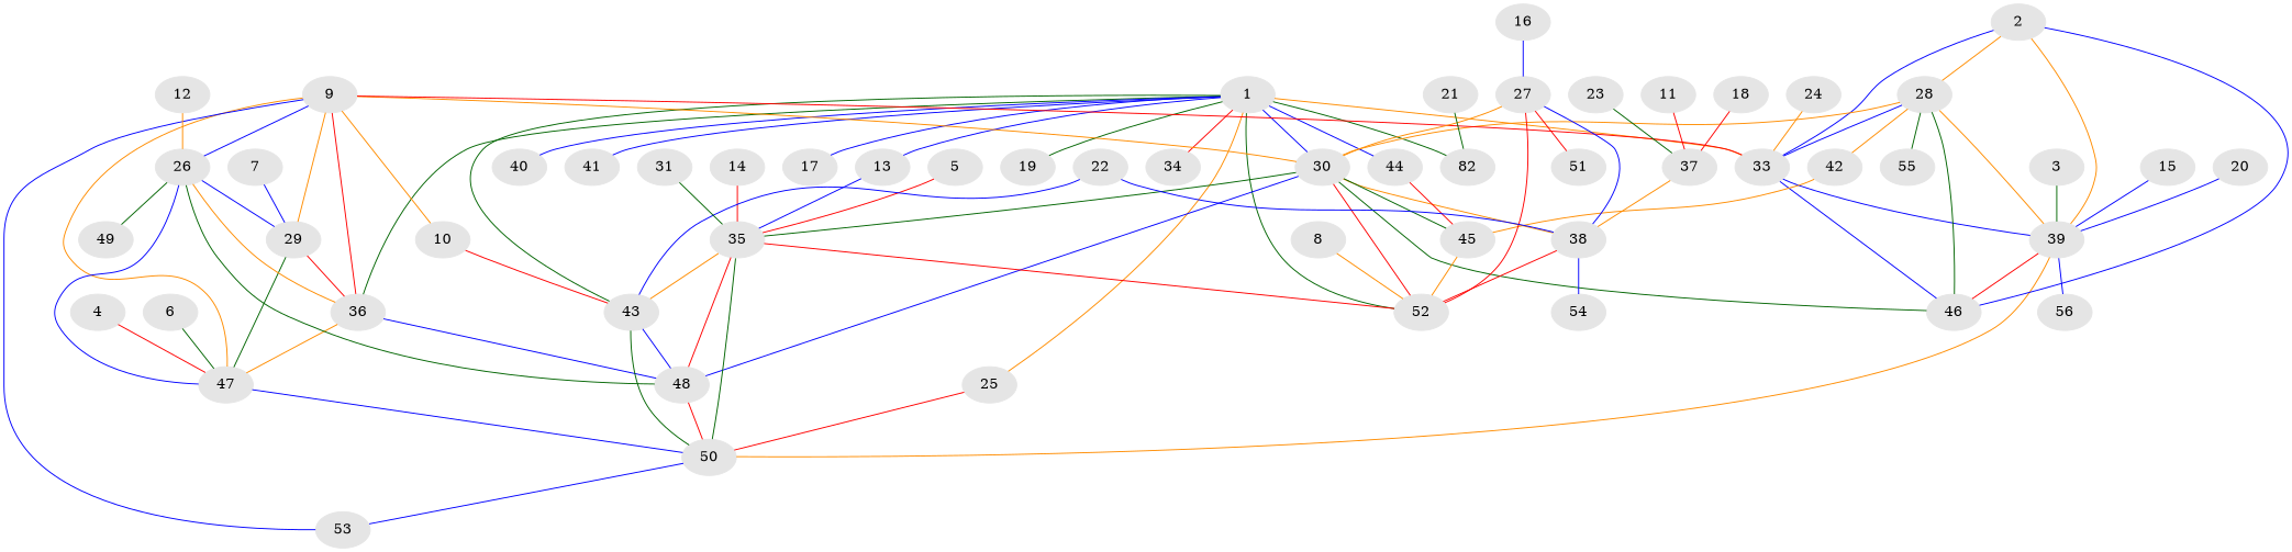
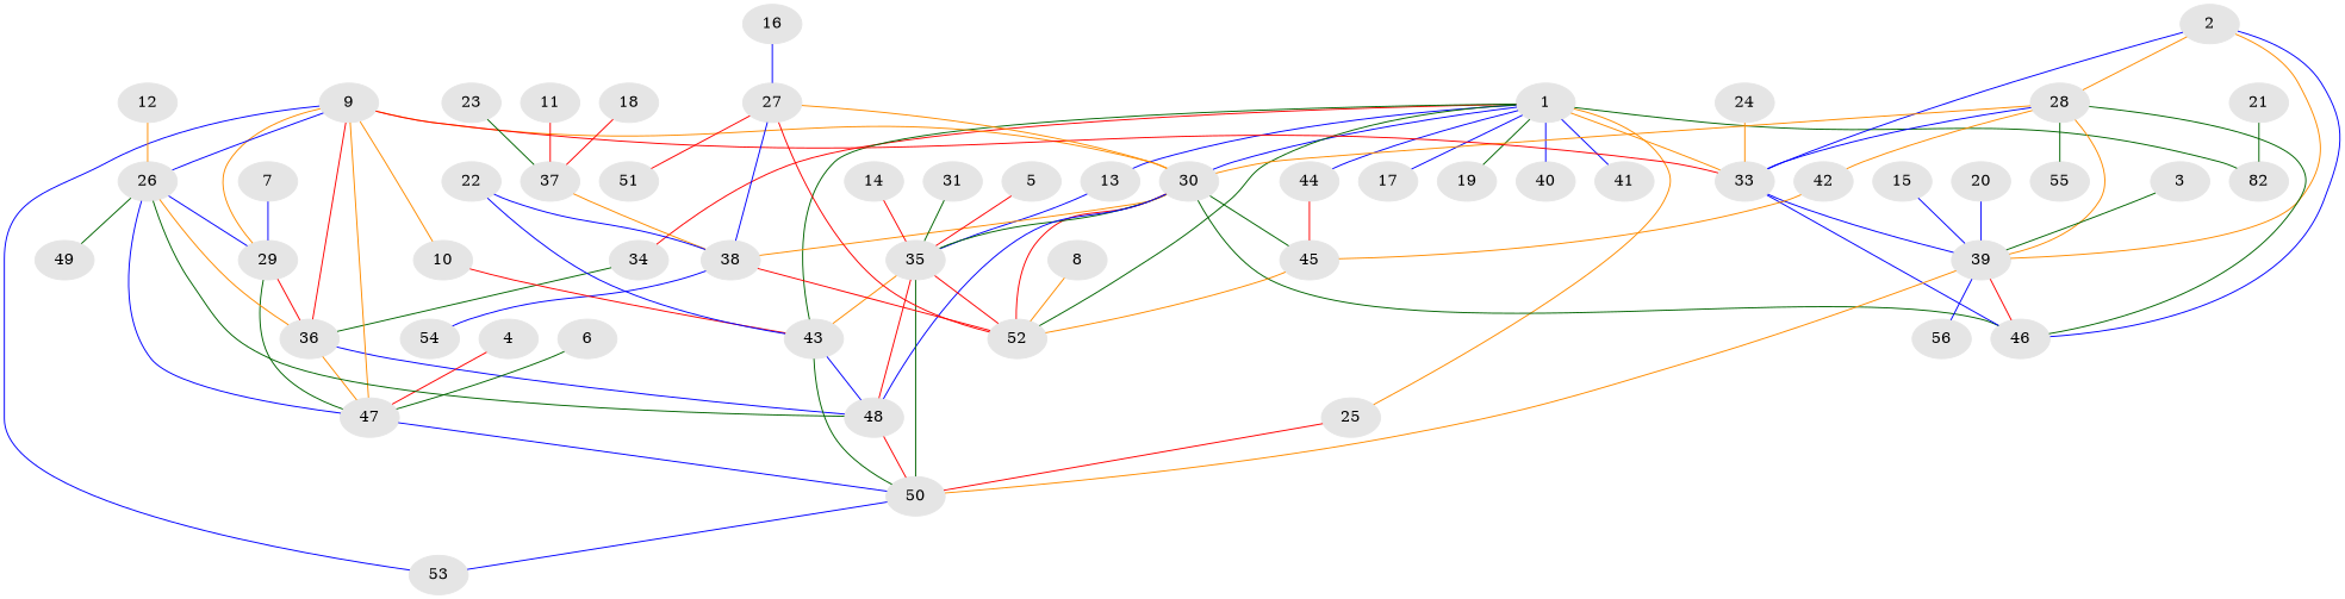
  graph {
    node [color=gray90 style=filled]
    edge [color=blue weight=1.0]
    1
    13
    17
    19
    25
    30
    n7 [label=82]
    33
    34
    36
    40
    41
    43
    44
    52
    35
    50
    46
    38
    48
    45
    39
    47
    2
    28
    42
    55
    56
    3
    4
    5
    6
    7
    29
    8
    9
    10
    26
    53
    49
    11
    37
    12
    14
    15
    16
    27
    51
    18
    20
    21
    22
    54
    23
    24
    31
    1 -- 13
    1 -- 17
    1 -- 19 [color=darkgreen]
    1 -- 25 [color=darkorange]
    1 -- 30
    1 -- n7 [color=darkgreen weight=6.0]
    1 -- 33 [color=darkorange]
    1 -- 34 [color=red]
-   1 -- 36 [color=darkgreen]
+   34 -- 36 [color=darkgreen]
    1 -- 40
    1 -- 41
    1 -- 43 [color=darkgreen weight=2.0]
    1 -- 44
    1 -- 52 [color=darkgreen]
    13 -- 35
    25 -- 50 [color=red]
    30 -- 52 [color=red weight=2.0]
    30 -- 35 [color=darkgreen]
    30 -- 46 [color=darkgreen]
    30 -- 38 [color=darkorange]
    30 -- 48
    30 -- 45 [color=darkgreen]
    33 -- 46
    33 -- 39
    36 -- 48
    36 -- 47 [color=darkorange]
    43 -- 50 [color=darkgreen]
    43 -- 48
    44 -- 45 [color=red]
    35 -- 43 [color=darkorange weight=2.0]
    35 -- 52 [color=red]
    35 -- 50 [color=darkgreen weight=2.0]
    35 -- 48 [color=red weight=2.0]
    50 -- 53
    38 -- 52 [color=red weight=2.0]
    38 -- 54
    48 -- 50 [color=red]
    45 -- 52 [color=darkorange]
    39 -- 50 [color=darkorange]
    39 -- 46 [color=red]
    39 -- 56
    47 -- 50
    2 -- 33
    2 -- 46
    2 -- 39 [color=darkorange]
    2 -- 28 [color=darkorange]
    28 -- 30 [color=darkorange]
    28 -- 33
    28 -- 46 [color=darkgreen]
    28 -- 39 [color=darkorange]
    28 -- 42 [color=darkorange]
    28 -- 55 [color=darkgreen]
    42 -- 45 [color=darkorange]
    3 -- 39 [color=darkgreen]
    4 -- 47 [color=red]
    5 -- 35 [color=red]
    6 -- 47 [color=darkgreen]
    7 -- 29
    29 -- 36 [color=red]
    29 -- 47 [color=darkgreen]
    8 -- 52 [color=darkorange]
    9 -- 30 [color=darkorange]
    9 -- 33 [color=red]
    9 -- 36 [color=red]
    9 -- 47 [color=darkorange]
    9 -- 29 [color=darkorange]
    9 -- 10 [color=darkorange]
    9 -- 26
    9 -- 53
    10 -- 43 [color=red]
    26 -- 36 [color=darkorange]
    26 -- 48 [color=darkgreen]
    26 -- 47
    26 -- 29
    26 -- 49 [color=darkgreen]
    11 -- 37 [color=red]
    37 -- 38 [color=darkorange]
    12 -- 26 [color=darkorange]
    14 -- 35 [color=red]
    15 -- 39
    16 -- 27
    27 -- 30 [color=darkorange]
    27 -- 52 [color=red weight=2.0]
    27 -- 38
    27 -- 51 [color=red]
    18 -- 37 [color=red]
    20 -- 39
    21 -- n7 [color=darkgreen]
    22 -- 43
    22 -- 38
    23 -- 37 [color=darkgreen]
    24 -- 33 [color=darkorange]
    31 -- 35 [color=darkgreen]
  }
